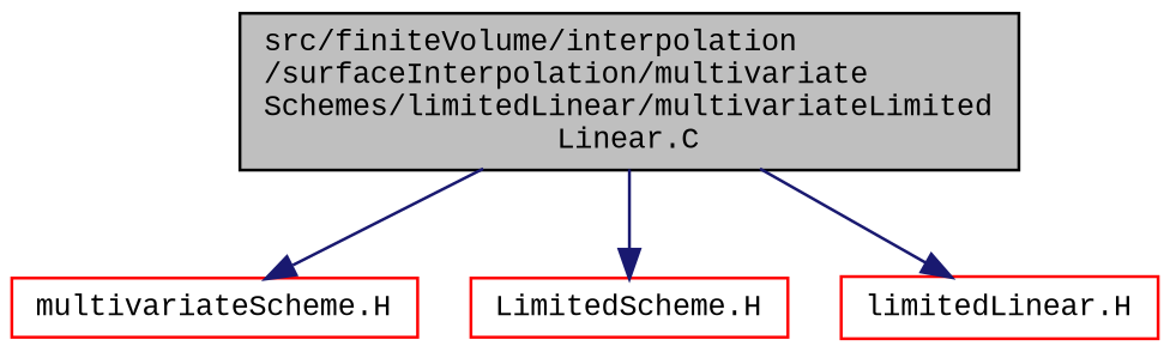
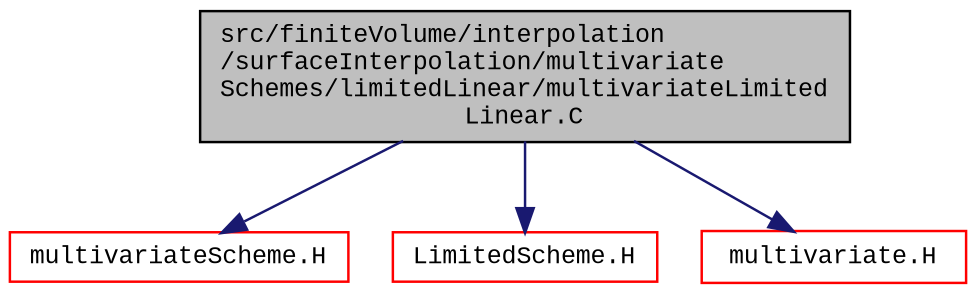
  digraph {
    fontname="Liberation Mono"
    node [color=red fontname="Liberation Mono" fontsize=10 shape=record]
    edge [color=midnightblue fontname="Liberation Mono" fontsize=10 labelfontname=FreeSans labelfontsize=10 style=solid]
    n1 [color=black fillcolor=grey75 fontcolor=black height=0.2 label="src/finiteVolume/interpolation\l/surfaceInterpolation/multivariate\lSchemes/limitedLinear/multivariateLimited\lLinear.C" style=filled width=0.4]
    n2 [height=0.2 label="multivariateScheme.H" width=0.4]
    n3 [height=0.2 label="LimitedScheme.H" width=0.4]
-   n4 [height=0.2 label="limitedLinear.H" width=0.4]
+   n4 [height=0.2 label="multivariate.H" width=0.4]
    n1 -> n2
    n1 -> n3
    n1 -> n4
  }
